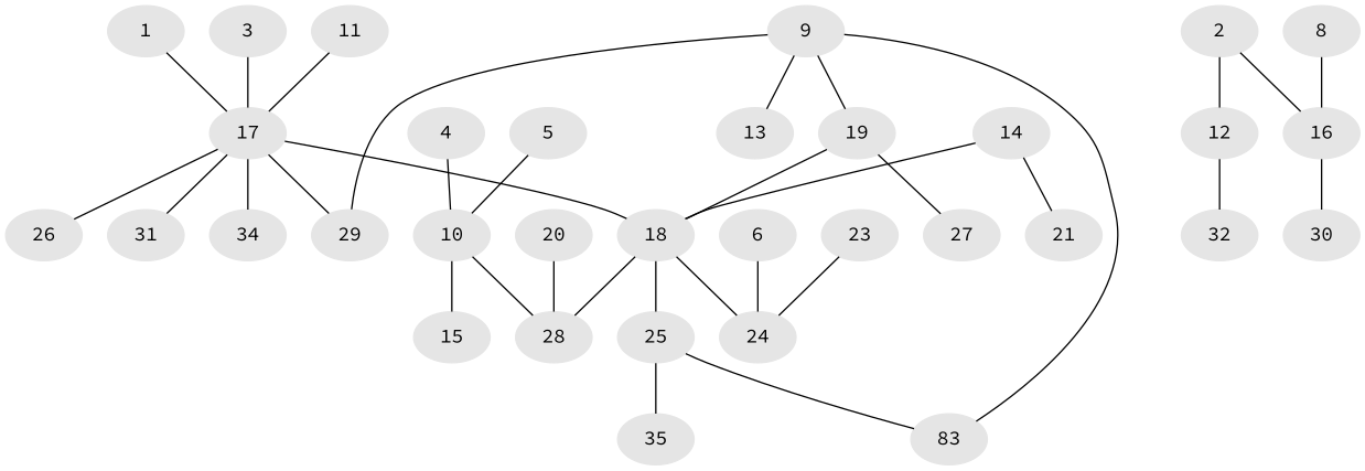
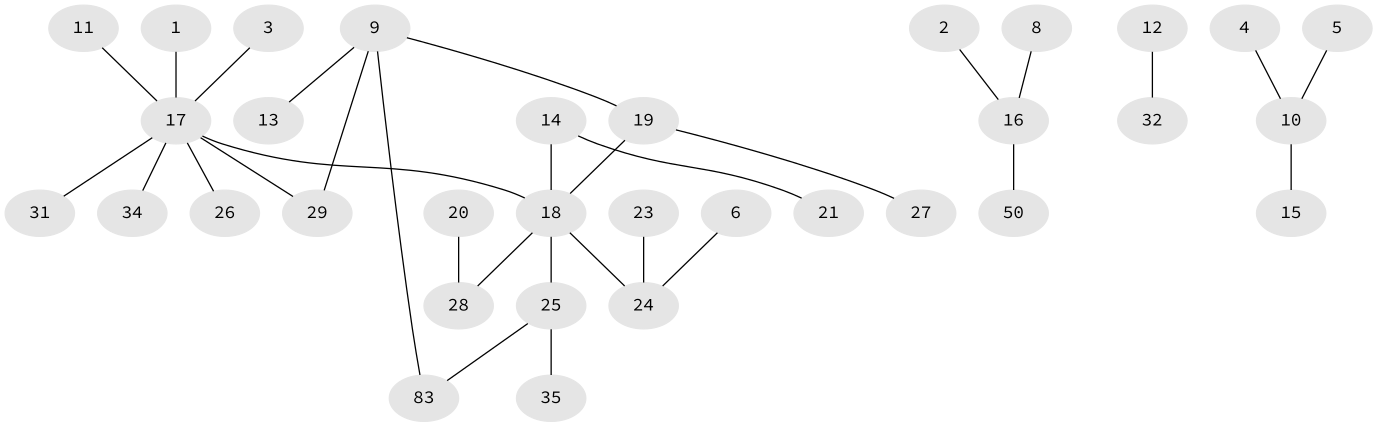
  graph {
    fontname="Source Code Pro"
    node [color=gray90 fontname="Source Code Pro" style=filled]
    edge [fontname="Source Code Pro" weight=1.0]
    1
    17
    26
    18
    29
    31
    34
    2
    12
    16
    32
-   30
+   30 [label=50]
    3
    4
    10
    15
    28
    5
    6
    24
    8
    9
    13
    19
    n25 [label=83]
    27
    11
    14
    21
    25
    35
    20
    23
    1 -- 17
    17 -- 26
    17 -- 18
    17 -- 29
    17 -- 31
    17 -- 34
    18 -- 28
    18 -- 24
    18 -- 25 [weight=2.0]
-   2 -- 12
    2 -- 16
    12 -- 32
    16 -- 30
    3 -- 17
    4 -- 10
    10 -- 15
-   10 -- 28
    5 -- 10
    6 -- 24
    8 -- 16
    9 -- 29
    9 -- 13
    9 -- 19
    9 -- n25
    19 -- 18
    19 -- 27
    11 -- 17
    14 -- 18
    14 -- 21
    25 -- n25
    25 -- 35
    20 -- 28
    23 -- 24
  }
